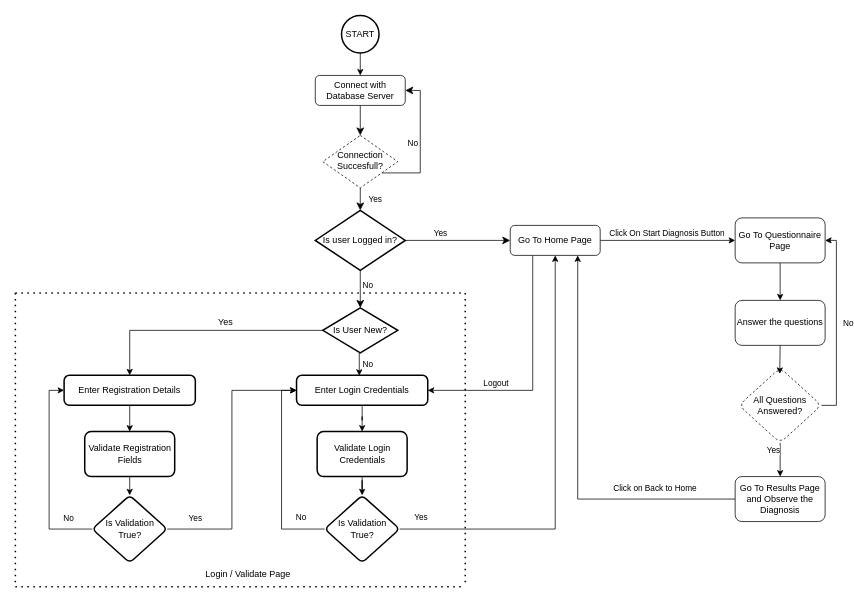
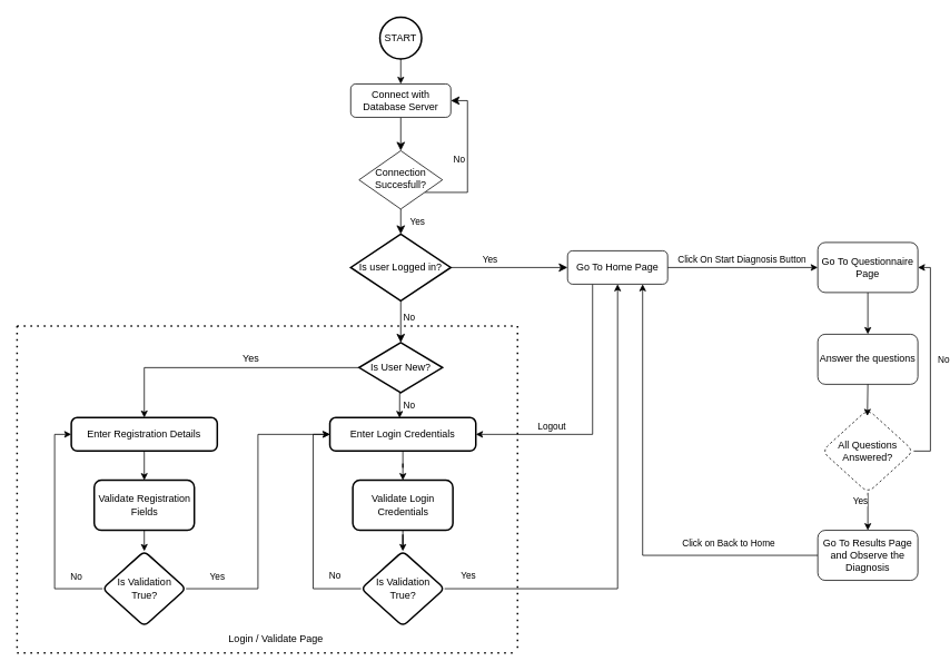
  <mxCell id="0" />
  <mxCell id="1" parent="0" />
  <mxCell id="2" value="" style="rounded=0;html=1;jettySize=auto;orthogonalLoop=1;fontSize=11;endArrow=classic;endFill=1;endSize=8;strokeWidth=1;shadow=0;labelBackgroundColor=none;edgeStyle=orthogonalEdgeStyle;" parent="1" source="3" target="6" edge="1"><mxGeometry relative="1" as="geometry" /></mxCell>
  <mxCell id="3" value="Connect with Database Server" style="rounded=1;whiteSpace=wrap;html=1;fontSize=12;glass=0;strokeWidth=1;shadow=0;" parent="1" vertex="1"><mxGeometry x="420" y="100" width="120" height="40" as="geometry" /></mxCell>
  <mxCell id="4" value="Yes" style="rounded=0;html=1;jettySize=auto;orthogonalLoop=1;fontSize=11;endArrow=classic;endFill=1;endSize=8;strokeWidth=1;shadow=0;labelBackgroundColor=none;edgeStyle=orthogonalEdgeStyle;exitX=0.5;exitY=1;exitDx=0;exitDy=0;entryX=0.5;entryY=0;entryDx=0;entryDy=0;entryPerimeter=0;" parent="1" source="6" target="13" edge="1"><mxGeometry y="20" relative="1" as="geometry"><mxPoint as="offset" /><mxPoint x="570" y="260" as="targetPoint" /><Array as="points"><mxPoint x="480" y="280" /><mxPoint x="480" y="280" /></Array></mxGeometry></mxCell>
  <mxCell id="5" value="No" style="edgeStyle=orthogonalEdgeStyle;rounded=0;html=1;jettySize=auto;orthogonalLoop=1;fontSize=11;endArrow=classic;endFill=1;endSize=8;strokeWidth=1;shadow=0;labelBackgroundColor=none;entryX=1;entryY=0.5;entryDx=0;entryDy=0;" parent="1" source="6" target="3" edge="1"><mxGeometry y="10" relative="1" as="geometry"><mxPoint as="offset" /><Array as="points"><mxPoint x="560" y="230" /><mxPoint x="560" y="120" /></Array></mxGeometry></mxCell>
- <mxCell id="6" value="Connection Succesfull?" style="rhombus;whiteSpace=wrap;html=1;shadow=0;fontFamily=Helvetica;fontSize=12;align=center;strokeWidth=1;spacing=6;spacingTop=-4;dashed=1;" parent="1" vertex="1"><mxGeometry x="430" y="180" width="100" height="70" as="geometry" /></mxCell>
+ <mxCell id="6" value="Connection Succesfull?" style="rhombus;whiteSpace=wrap;html=1;shadow=0;fontFamily=Helvetica;fontSize=12;align=center;strokeWidth=1;spacing=6;spacingTop=-4;" parent="1" vertex="1"><mxGeometry x="430" y="180" width="100" height="70" as="geometry" /></mxCell>
  <mxCell id="7" value="No" style="rounded=0;html=1;jettySize=auto;orthogonalLoop=1;fontSize=11;endArrow=classic;endFill=1;endSize=8;strokeWidth=1;shadow=0;labelBackgroundColor=none;edgeStyle=orthogonalEdgeStyle;exitX=0.5;exitY=1;exitDx=0;exitDy=0;exitPerimeter=0;entryX=0.5;entryY=0;entryDx=0;entryDy=0;entryPerimeter=0;" parent="1" source="13" target="27" edge="1"><mxGeometry x="-0.2" y="10" relative="1" as="geometry"><mxPoint as="offset" /><mxPoint x="480" y="390" as="sourcePoint" /><mxPoint x="480" y="420" as="targetPoint" /></mxGeometry></mxCell>
  <mxCell id="8" value="" style="edgeStyle=orthogonalEdgeStyle;rounded=0;orthogonalLoop=1;jettySize=auto;html=1;" parent="1" source="12" target="45" edge="1"><mxGeometry relative="1" as="geometry" /></mxCell>
  <mxCell id="9" value="Click On Start Diagnosis Button" style="edgeLabel;html=1;align=center;verticalAlign=middle;resizable=0;points=[];" parent="8" vertex="1" connectable="0"><mxGeometry x="-0.187" y="-1" relative="1" as="geometry"><mxPoint x="15" y="-11" as="offset" /></mxGeometry></mxCell>
  <mxCell id="10" style="edgeStyle=orthogonalEdgeStyle;rounded=0;orthogonalLoop=1;jettySize=auto;html=1;exitX=0.25;exitY=1;exitDx=0;exitDy=0;entryX=1;entryY=0.5;entryDx=0;entryDy=0;" edge="1" parent="1" source="12" target="18"><mxGeometry relative="1" as="geometry" /></mxCell>
  <mxCell id="11" value="Logout" style="edgeLabel;html=1;align=center;verticalAlign=middle;resizable=0;points=[];" vertex="1" connectable="0" parent="10"><mxGeometry x="0.506" y="-3" relative="1" as="geometry"><mxPoint x="11" y="-7" as="offset" /></mxGeometry></mxCell>
  <mxCell id="12" value="Go To Home Page" style="rounded=1;whiteSpace=wrap;html=1;fontSize=12;glass=0;strokeWidth=1;shadow=0;" parent="1" vertex="1"><mxGeometry x="680" y="300" width="120" height="40" as="geometry" /></mxCell>
  <mxCell id="13" value="Is user Logged in?" style="strokeWidth=2;html=1;shape=mxgraph.flowchart.decision;whiteSpace=wrap;" parent="1" vertex="1"><mxGeometry x="420" y="280" width="120" height="80" as="geometry" /></mxCell>
  <mxCell id="14" value="Yes" style="rounded=0;html=1;jettySize=auto;orthogonalLoop=1;fontSize=11;endArrow=classic;endFill=1;endSize=8;strokeWidth=1;shadow=0;labelBackgroundColor=none;edgeStyle=orthogonalEdgeStyle;entryX=0;entryY=0.5;entryDx=0;entryDy=0;exitX=1;exitY=0.5;exitDx=0;exitDy=0;exitPerimeter=0;" parent="1" source="13" target="12" edge="1"><mxGeometry x="-0.333" y="10" relative="1" as="geometry"><mxPoint as="offset" /><mxPoint x="490" y="400" as="sourcePoint" /><mxPoint x="580" y="370" as="targetPoint" /><Array as="points" /></mxGeometry></mxCell>
  <mxCell id="15" value="START" style="strokeWidth=2;html=1;shape=mxgraph.flowchart.start_2;whiteSpace=wrap;" parent="1" vertex="1"><mxGeometry x="455" width="50" height="50" as="geometry" y="20" /></mxCell>
  <mxCell id="16" value="" style="endArrow=classic;html=1;rounded=0;exitX=0.5;exitY=1;exitDx=0;exitDy=0;exitPerimeter=0;entryX=0.5;entryY=0;entryDx=0;entryDy=0;endFill=1;" parent="1" source="15" target="3" edge="1"><mxGeometry width="50" height="50" relative="1" as="geometry"><mxPoint x="560" y="110" as="sourcePoint" /><mxPoint x="610" y="60" as="targetPoint" /></mxGeometry></mxCell>
  <mxCell id="17" value="" style="edgeStyle=orthogonalEdgeStyle;rounded=0;orthogonalLoop=1;jettySize=auto;html=1;" parent="1" source="18" target="20" edge="1"><mxGeometry relative="1" as="geometry" /></mxCell>
  <mxCell id="18" value="Enter Login Credentials" style="rounded=1;whiteSpace=wrap;html=1;absoluteArcSize=1;arcSize=14;strokeWidth=2;" parent="1" vertex="1"><mxGeometry x="395" y="500" width="175" height="40" as="geometry" /></mxCell>
  <mxCell id="19" value="" style="edgeStyle=orthogonalEdgeStyle;rounded=0;orthogonalLoop=1;jettySize=auto;html=1;" parent="1" source="20" target="25" edge="1"><mxGeometry relative="1" as="geometry" /></mxCell>
  <mxCell id="20" value="Validate Login Credentials" style="whiteSpace=wrap;html=1;rounded=1;arcSize=14;strokeWidth=2;" parent="1" vertex="1"><mxGeometry x="422.5" y="575" width="120" height="60" as="geometry" /></mxCell>
  <mxCell id="21" style="edgeStyle=orthogonalEdgeStyle;rounded=0;orthogonalLoop=1;jettySize=auto;html=1;exitX=1;exitY=0.5;exitDx=0;exitDy=0;entryX=0.5;entryY=1;entryDx=0;entryDy=0;" parent="1" source="25" target="12" edge="1"><mxGeometry relative="1" as="geometry" /></mxCell>
  <mxCell id="22" value="Yes" style="edgeLabel;html=1;align=center;verticalAlign=middle;resizable=0;points=[];" parent="21" vertex="1" connectable="0"><mxGeometry x="0.291" relative="1" as="geometry"><mxPoint x="-180" y="147" as="offset" /></mxGeometry></mxCell>
  <mxCell id="23" style="edgeStyle=orthogonalEdgeStyle;rounded=0;orthogonalLoop=1;jettySize=auto;html=1;exitX=0;exitY=0.5;exitDx=0;exitDy=0;entryX=0;entryY=0.5;entryDx=0;entryDy=0;" parent="1" source="25" target="18" edge="1"><mxGeometry relative="1" as="geometry" /></mxCell>
  <mxCell id="24" value="No" style="edgeLabel;html=1;align=center;verticalAlign=middle;resizable=0;points=[];" parent="23" vertex="1" connectable="0"><mxGeometry x="0.147" y="1" relative="1" as="geometry"><mxPoint x="26" y="78" as="offset" /></mxGeometry></mxCell>
  <mxCell id="25" value="Is Validation True?" style="rhombus;whiteSpace=wrap;html=1;rounded=1;arcSize=14;strokeWidth=2;" parent="1" vertex="1"><mxGeometry x="432.5" y="660" width="100" height="90" as="geometry" /></mxCell>
  <mxCell id="26" style="edgeStyle=orthogonalEdgeStyle;rounded=0;orthogonalLoop=1;jettySize=auto;html=1;exitX=0;exitY=0.5;exitDx=0;exitDy=0;exitPerimeter=0;entryX=0.5;entryY=0;entryDx=0;entryDy=0;" parent="1" source="27" target="31" edge="1"><mxGeometry relative="1" as="geometry"><mxPoint y="500" as="targetPoint" x="260" /></mxGeometry></mxCell>
  <mxCell id="27" value="Is User New?" style="strokeWidth=2;html=1;shape=mxgraph.flowchart.decision;whiteSpace=wrap;" parent="1" vertex="1"><mxGeometry x="430" y="410" width="100" height="60" as="geometry" /></mxCell>
  <mxCell id="28" style="edgeStyle=orthogonalEdgeStyle;rounded=0;orthogonalLoop=1;jettySize=auto;html=1;exitX=0.5;exitY=1;exitDx=0;exitDy=0;exitPerimeter=0;entryX=0.478;entryY=0.011;entryDx=0;entryDy=0;entryPerimeter=0;" parent="1" source="27" target="18" edge="1"><mxGeometry relative="1" as="geometry" /></mxCell>
  <mxCell id="29" value="No" style="edgeLabel;html=1;align=center;verticalAlign=middle;resizable=0;points=[];" parent="28" vertex="1" connectable="0"><mxGeometry x="0.063" y="1" relative="1" as="geometry"><mxPoint x="10" as="offset" /></mxGeometry></mxCell>
  <mxCell id="30" style="edgeStyle=orthogonalEdgeStyle;rounded=0;orthogonalLoop=1;jettySize=auto;html=1;exitX=0.5;exitY=1;exitDx=0;exitDy=0;entryX=0.5;entryY=0;entryDx=0;entryDy=0;" parent="1" source="31" target="33" edge="1"><mxGeometry relative="1" as="geometry" /></mxCell>
  <mxCell id="31" value="Enter Registration Details" style="rounded=1;whiteSpace=wrap;html=1;absoluteArcSize=1;arcSize=14;strokeWidth=2;" parent="1" vertex="1"><mxGeometry x="85" y="500" width="175" height="40" as="geometry" /></mxCell>
  <mxCell id="32" style="edgeStyle=orthogonalEdgeStyle;rounded=0;orthogonalLoop=1;jettySize=auto;html=1;exitX=0.5;exitY=1;exitDx=0;exitDy=0;entryX=0.5;entryY=0;entryDx=0;entryDy=0;" parent="1" source="33" target="38" edge="1"><mxGeometry relative="1" as="geometry" /></mxCell>
  <mxCell id="33" value="Validate Registration Fields" style="whiteSpace=wrap;html=1;rounded=1;arcSize=14;strokeWidth=2;" parent="1" vertex="1"><mxGeometry x="112.5" y="575" width="120" height="60" as="geometry" /></mxCell>
  <mxCell id="34" style="edgeStyle=orthogonalEdgeStyle;rounded=0;orthogonalLoop=1;jettySize=auto;html=1;exitX=0;exitY=0.5;exitDx=0;exitDy=0;entryX=0;entryY=0.5;entryDx=0;entryDy=0;" parent="1" source="38" target="31" edge="1"><mxGeometry relative="1" as="geometry" /></mxCell>
  <mxCell id="35" value="No" style="edgeLabel;html=1;align=center;verticalAlign=middle;resizable=0;points=[];" parent="34" vertex="1" connectable="0"><mxGeometry x="0.144" y="3" relative="1" as="geometry"><mxPoint x="28" y="78" as="offset" /></mxGeometry></mxCell>
  <mxCell id="36" style="edgeStyle=orthogonalEdgeStyle;rounded=0;orthogonalLoop=1;jettySize=auto;html=1;exitX=1;exitY=0.5;exitDx=0;exitDy=0;entryX=0;entryY=0.5;entryDx=0;entryDy=0;" parent="1" source="38" target="18" edge="1"><mxGeometry relative="1" as="geometry" /></mxCell>
  <mxCell id="37" value="Yes" style="edgeLabel;html=1;align=center;verticalAlign=middle;resizable=0;points=[];" parent="36" vertex="1" connectable="0"><mxGeometry x="-0.748" relative="1" as="geometry"><mxPoint x="-8" y="-15" as="offset" /></mxGeometry></mxCell>
  <mxCell id="38" value="Is Validation True?" style="rhombus;whiteSpace=wrap;html=1;rounded=1;arcSize=14;strokeWidth=2;" parent="1" vertex="1"><mxGeometry x="122.5" y="660" width="100" height="90" as="geometry" /></mxCell>
  <mxCell id="39" value="" style="endArrow=none;dashed=1;html=1;dashPattern=1 3;strokeWidth=2;rounded=0;" parent="1" edge="1"><mxGeometry width="50" height="50" relative="1" as="geometry"><mxPoint x="20" y="390" as="sourcePoint" /><mxPoint x="620" y="390" as="targetPoint" /><Array as="points"><mxPoint x="240" y="390" /></Array></mxGeometry></mxCell>
  <mxCell id="40" value="" style="endArrow=none;dashed=1;html=1;dashPattern=1 3;strokeWidth=2;rounded=0;" parent="1" edge="1"><mxGeometry width="50" height="50" relative="1" as="geometry"><mxPoint x="20" y="782" as="sourcePoint" /><mxPoint x="620" y="782" as="targetPoint" /><Array as="points"><mxPoint x="240" y="782" /></Array></mxGeometry></mxCell>
  <mxCell id="41" value="" style="endArrow=none;dashed=1;html=1;dashPattern=1 3;strokeWidth=2;rounded=0;" parent="1" edge="1"><mxGeometry width="50" height="50" relative="1" as="geometry"><mxPoint x="620" y="390" as="sourcePoint" /><mxPoint x="620" y="780" as="targetPoint" /><Array as="points"><mxPoint x="620" y="440" /></Array></mxGeometry></mxCell>
  <mxCell id="42" value="" style="endArrow=none;dashed=1;html=1;dashPattern=1 3;strokeWidth=2;rounded=0;" parent="1" edge="1"><mxGeometry width="50" height="50" relative="1" as="geometry"><mxPoint x="20" y="390" as="sourcePoint" /><mxPoint x="20" y="780" as="targetPoint" /><Array as="points"><mxPoint x="20" y="440" /></Array></mxGeometry></mxCell>
  <mxCell id="43" value="Login / Validate Page" style="text;html=1;align=center;verticalAlign=middle;resizable=0;points=[];autosize=1;strokeColor=none;fillColor=none;" parent="1" vertex="1"><mxGeometry x="250" y="750" width="160" height="30" as="geometry" /></mxCell>
  <mxCell id="44" value="" style="edgeStyle=orthogonalEdgeStyle;rounded=0;orthogonalLoop=1;jettySize=auto;html=1;entryX=0.5;entryY=0;entryDx=0;entryDy=0;" parent="1" source="45" target="54" edge="1"><mxGeometry relative="1" as="geometry" /></mxCell>
  <mxCell id="45" value="Go To Questionnaire Page" style="whiteSpace=wrap;html=1;rounded=1;glass=0;strokeWidth=1;shadow=0;" parent="1" vertex="1"><mxGeometry x="980" y="290" width="120" height="60" as="geometry" /></mxCell>
  <mxCell id="46" style="edgeStyle=orthogonalEdgeStyle;rounded=0;orthogonalLoop=1;jettySize=auto;html=1;exitX=1;exitY=0.5;exitDx=0;exitDy=0;entryX=1;entryY=0.5;entryDx=0;entryDy=0;" parent="1" source="50" target="45" edge="1"><mxGeometry relative="1" as="geometry" /></mxCell>
  <mxCell id="47" value="No" style="edgeLabel;html=1;align=center;verticalAlign=middle;resizable=0;points=[];" parent="46" vertex="1" connectable="0"><mxGeometry x="0.017" relative="1" as="geometry"><mxPoint x="15" as="offset" /></mxGeometry></mxCell>
  <mxCell id="48" value="" style="edgeStyle=orthogonalEdgeStyle;rounded=0;orthogonalLoop=1;jettySize=auto;html=1;" parent="1" source="50" target="53" edge="1"><mxGeometry relative="1" as="geometry" /></mxCell>
  <mxCell id="49" value="Yes" style="edgeLabel;html=1;align=center;verticalAlign=middle;resizable=0;points=[];" parent="48" vertex="1" connectable="0"><mxGeometry x="-0.336" y="-1" relative="1" as="geometry"><mxPoint x="-9" y="-6" as="offset" /></mxGeometry></mxCell>
  <mxCell id="50" value="All Questions Answered?" style="rhombus;whiteSpace=wrap;html=1;rounded=1;glass=0;strokeWidth=1;shadow=0;dashed=1;" parent="1" vertex="1"><mxGeometry x="985" y="490" width="110" height="100" as="geometry" /></mxCell>
  <mxCell id="51" style="edgeStyle=orthogonalEdgeStyle;rounded=0;orthogonalLoop=1;jettySize=auto;html=1;exitX=0;exitY=0.5;exitDx=0;exitDy=0;entryX=0.75;entryY=1;entryDx=0;entryDy=0;" parent="1" source="53" target="12" edge="1"><mxGeometry relative="1" as="geometry" /></mxCell>
  <mxCell id="52" value="Click on Back to Home" style="edgeLabel;html=1;align=center;verticalAlign=middle;resizable=0;points=[];" parent="51" vertex="1" connectable="0"><mxGeometry x="-0.595" relative="1" as="geometry"><mxPoint y="-15" as="offset" /></mxGeometry></mxCell>
  <mxCell id="53" value="Go To Results Page and Observe the Diagnosis" style="whiteSpace=wrap;html=1;rounded=1;glass=0;strokeWidth=1;shadow=0;" parent="1" vertex="1"><mxGeometry x="980" y="635" width="120" height="60" as="geometry" /></mxCell>
  <mxCell id="54" value="Answer the questions" style="whiteSpace=wrap;html=1;rounded=1;glass=0;strokeWidth=1;shadow=0;" parent="1" vertex="1"><mxGeometry x="980" y="400" width="120" height="60" as="geometry" /></mxCell>
  <mxCell id="55" style="edgeStyle=orthogonalEdgeStyle;rounded=0;orthogonalLoop=1;jettySize=auto;html=1;exitX=0.5;exitY=1;exitDx=0;exitDy=0;entryX=0.495;entryY=0.08;entryDx=0;entryDy=0;entryPerimeter=0;" parent="1" source="54" target="50" edge="1"><mxGeometry relative="1" as="geometry" /></mxCell>
  <mxCell id="56" value="Yes" style="text;html=1;align=center;verticalAlign=middle;resizable=0;points=[];autosize=1;strokeColor=none;fillColor=none;" vertex="1" parent="1"><mxGeometry x="280" y="415" width="40" height="30" as="geometry" /></mxCell>
